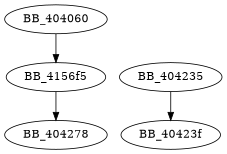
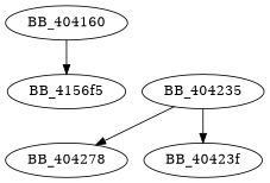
  digraph {
-   BB_404160 [label=BB_404060]
+   BB_404160
    BB_4156f5
    BB_404235
    BB_40423f
    n5 [label=BB_404278]
    BB_404160 -> BB_4156f5
    BB_404235 -> BB_40423f
-   BB_4156f5 -> n5
+   BB_404235 -> n5
  }
